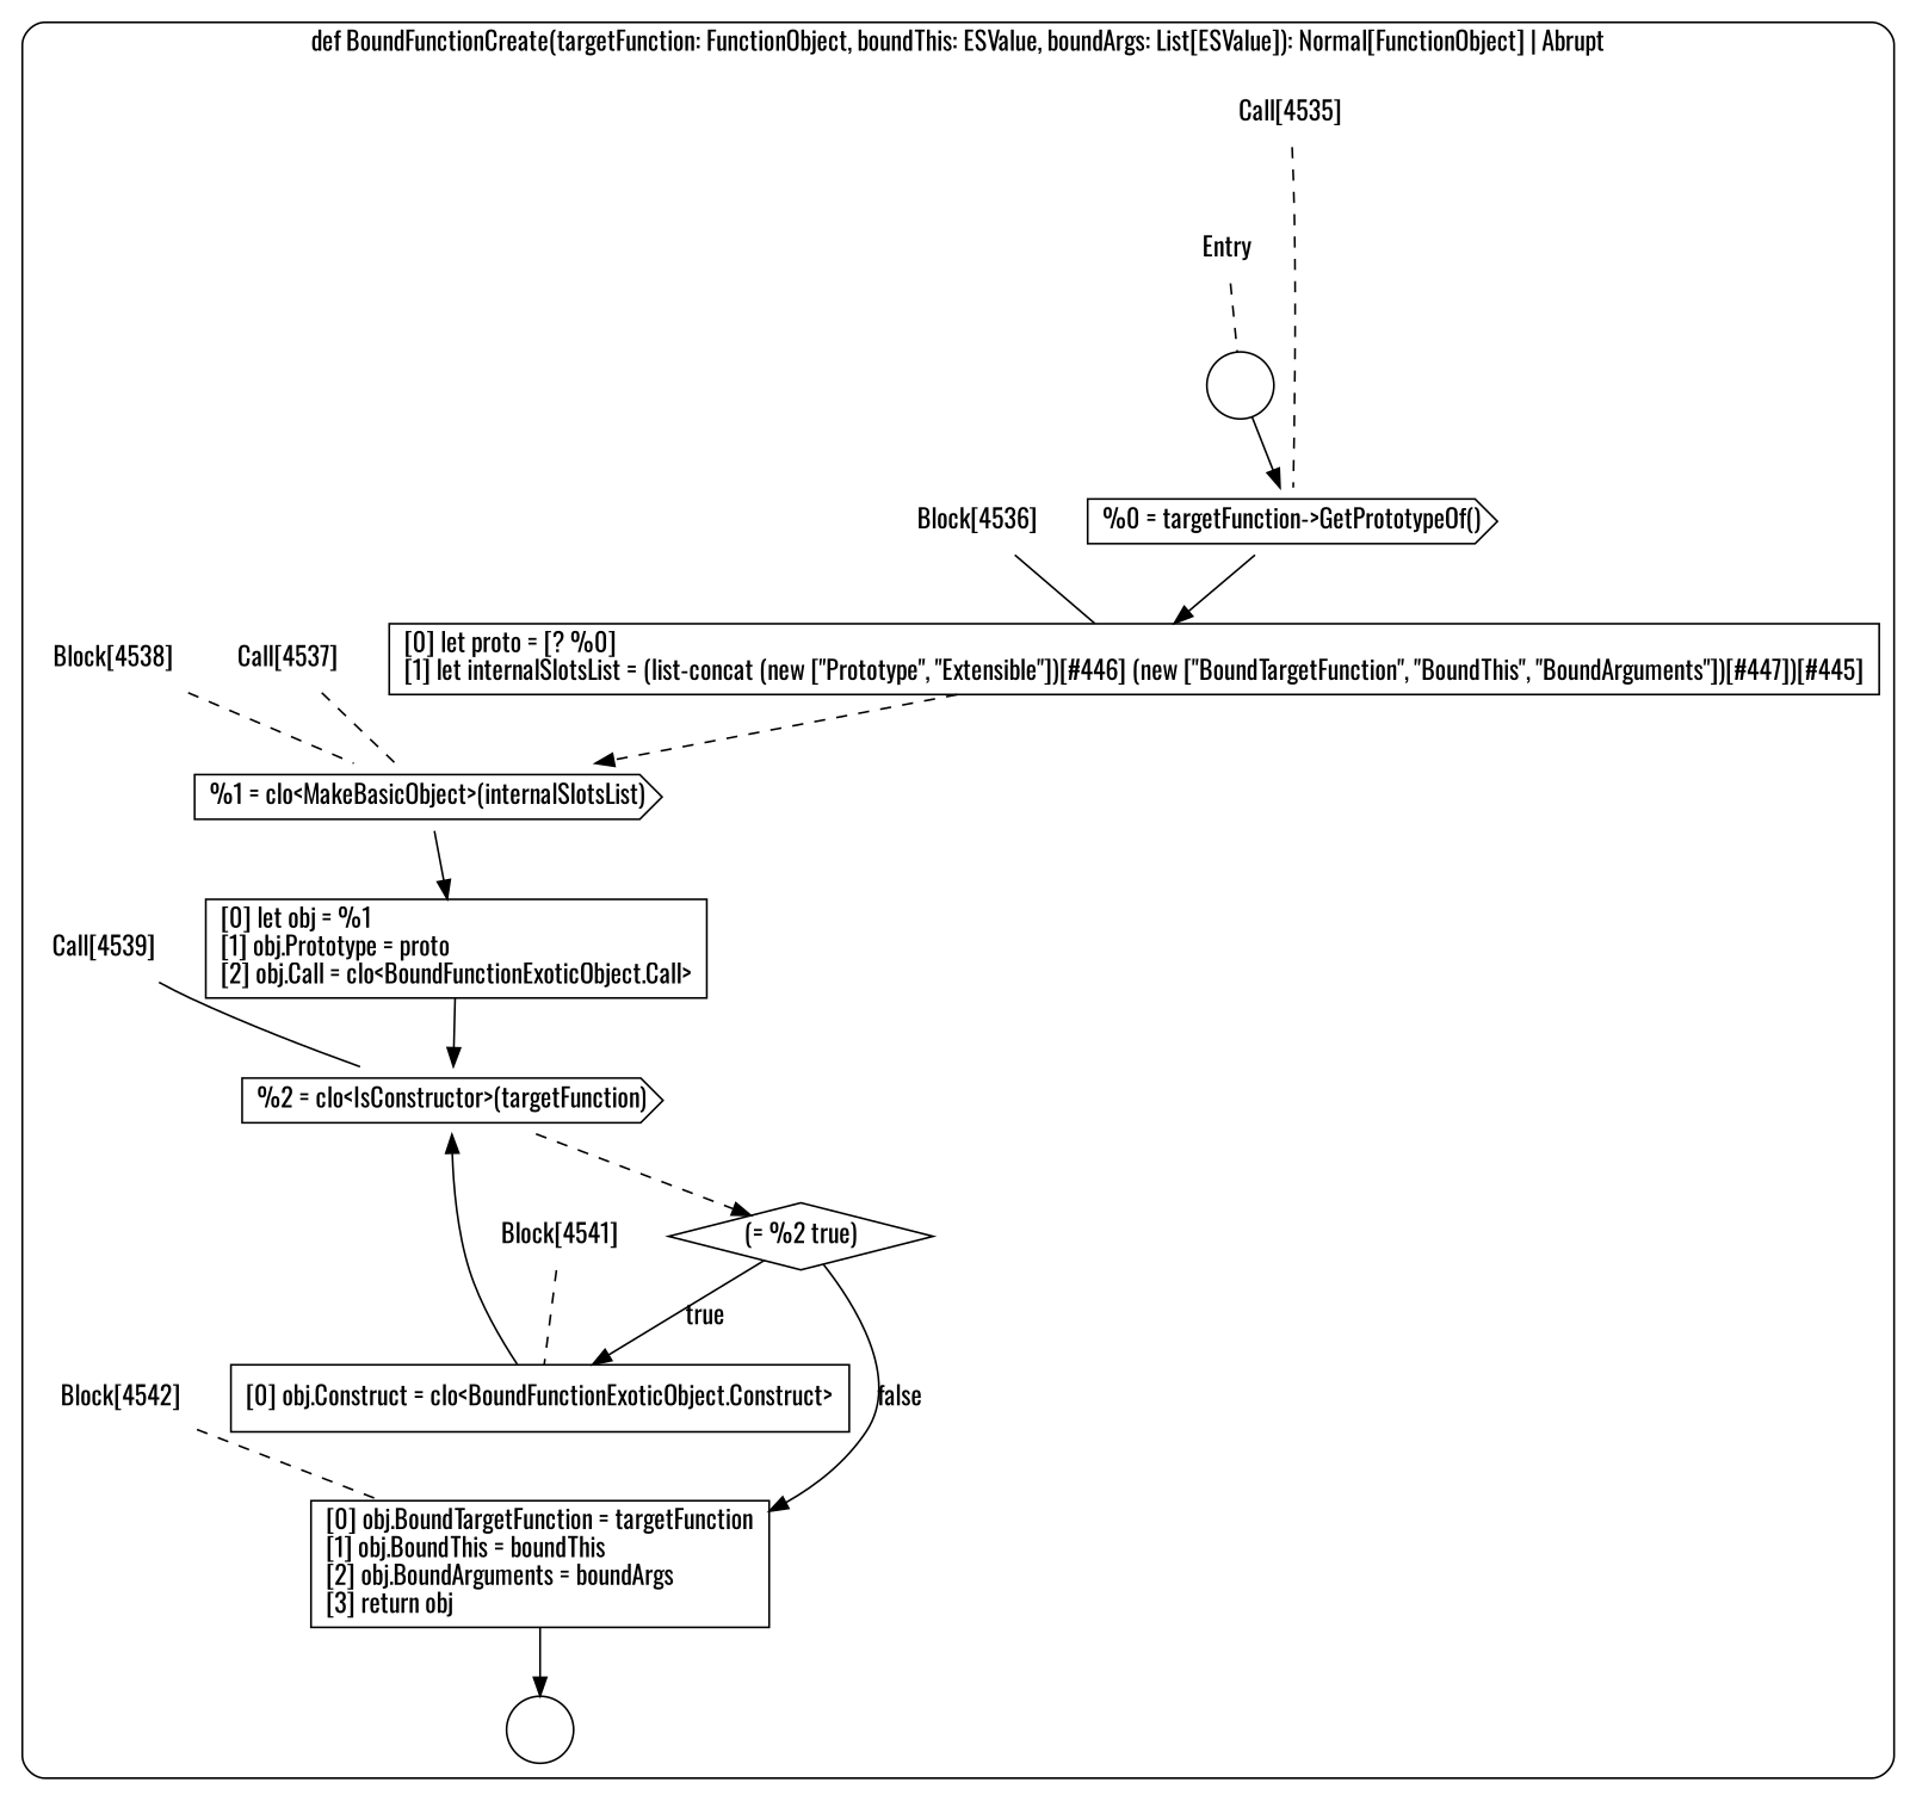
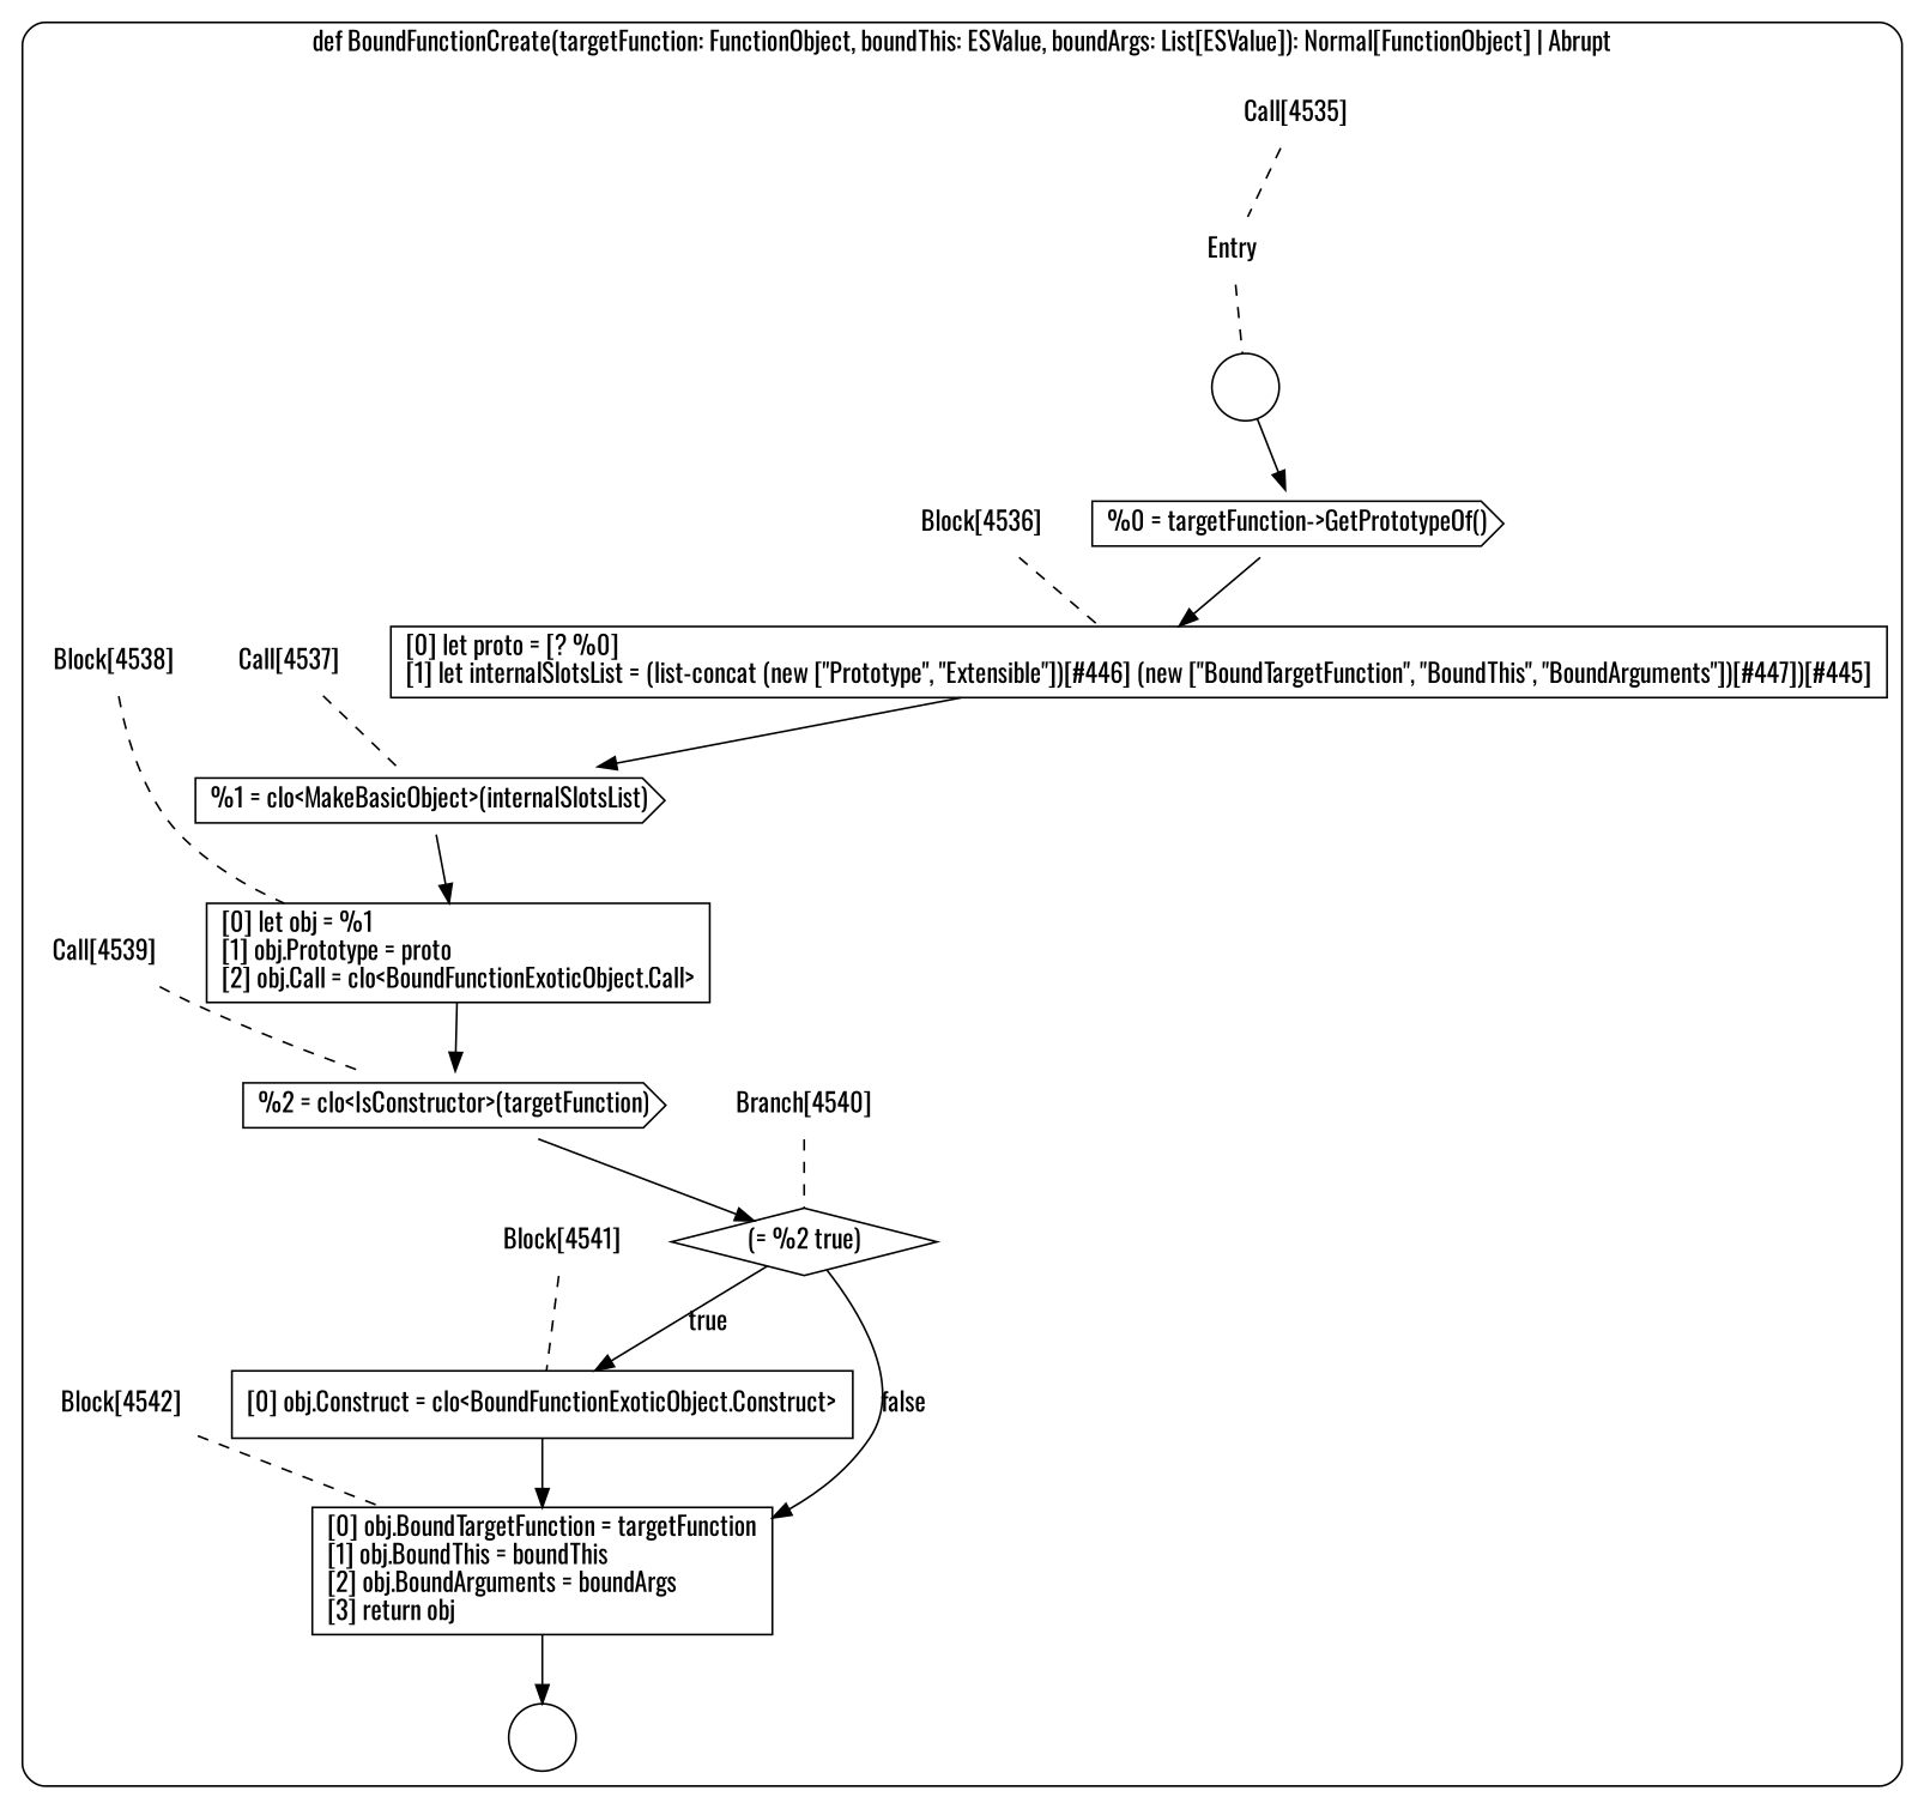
  digraph {
    fontname=Oswald
    node [fontname=Oswald shape=none color=black fillcolor=white style=filled]
    edge [color=black fontname=Oswald]
    n1 [label=<<font color="black">Entry</font>> color="" fillcolor="" style=""]
    n2 [label=" " shape=circle]
    n3 [label=<<font color="black">%0 = targetFunction-&gt;GetPrototypeOf()</font>> shape=cds]
    n4 [label=<<font color="black">[0] let proto = [? %0]<BR ALIGN="LEFT"/>[1] let internalSlotsList = (list-concat (new [&quot;Prototype&quot;, &quot;Extensible&quot;])[#446] (new [&quot;BoundTargetFunction&quot;, &quot;BoundThis&quot;, &quot;BoundArguments&quot;])[#447])[#445]<BR ALIGN="LEFT"/></font>> shape=box]
    n5 [label=" " shape=circle]
    n6 [label=<<font color="black">Call[4535]</font>> color="" fillcolor="" style=""]
    n7 [label=<<font color="black">%1 = clo&lt;MakeBasicObject&gt;(internalSlotsList)</font>> shape=cds]
    n8 [label=<<font color="black">Block[4536]</font>> color="" fillcolor="" style=""]
    n9 [label=<<font color="black">[0] let obj = %1<BR ALIGN="LEFT"/>[1] obj.Prototype = proto<BR ALIGN="LEFT"/>[2] obj.Call = clo&lt;BoundFunctionExoticObject.Call&gt;<BR ALIGN="LEFT"/></font>> shape=box]
    n10 [label=<<font color="black">Call[4537]</font>> color="" fillcolor="" style=""]
    n11 [label=<<font color="black">%2 = clo&lt;IsConstructor&gt;(targetFunction)</font>> shape=cds]
    n12 [label=<<font color="black">Block[4538]</font>> color="" fillcolor="" style=""]
    n13 [label=<<font color="black">(= %2 true)</font>> shape=diamond]
    n14 [label=<<font color="black">Call[4539]</font>> color="" fillcolor="" style=""]
    n15 [label=<<font color="black">[0] obj.Construct = clo&lt;BoundFunctionExoticObject.Construct&gt;<BR ALIGN="LEFT"/></font>> shape=box]
    n16 [label=<<font color="black">[0] obj.BoundTargetFunction = targetFunction<BR ALIGN="LEFT"/>[1] obj.BoundThis = boundThis<BR ALIGN="LEFT"/>[2] obj.BoundArguments = boundArgs<BR ALIGN="LEFT"/>[3] return obj<BR ALIGN="LEFT"/></font>> shape=box]
+   n17 [label=<<font color="black">Branch[4540]</font>> color="" fillcolor="" style=""]
    n18 [label=<<font color="black">Block[4541]</font>> color="" fillcolor="" style=""]
    n19 [label=<<font color="black">Block[4542]</font>> color="" fillcolor="" style=""]
    subgraph cluster_1 {
      label="def BoundFunctionCreate(targetFunction: FunctionObject, boundThis: ESValue, boundArgs: List[ESValue]): Normal[FunctionObject] | Abrupt"
      style=rounded
      n1
      n2
      n3
      n4
      n5
      n6
      n7
      n8
      n9
      n10
      n11
      n12
      n13
      n14
      n15
      n16
+     n17
      n18
      n19
    }
    n1 -> n2 [arrowhead=none style=dashed]
    n2 -> n3
    n3 -> n4
-   n4 -> n7 [style=dashed]
-   n6 -> n3 [arrowhead=none style=dashed]
+   n4 -> n7
+   n6 -> n1 [arrowhead=none style=dashed]
    n7 -> n9
-   n8 -> n4 [arrowhead=none style=solid]
+   n8 -> n4 [arrowhead=none style=dashed]
    n9 -> n11
    n10 -> n7 [arrowhead=none style=dashed]
-   n11 -> n13 [style=dashed]
-   n12 -> n7 [arrowhead=none style=dashed]
+   n11 -> n13
+   n12 -> n9 [arrowhead=none style=dashed]
    n13 -> n15 [label=<<font color="black">true</font>>]
    n13 -> n16 [label=<<font color="black">false</font>>]
-   n14 -> n11 [arrowhead=none style=solid]
-   n15 -> n11
+   n14 -> n11 [arrowhead=none style=dashed]
+   n15 -> n16
    n16 -> n5
+   n17 -> n13 [arrowhead=none style=dashed]
    n18 -> n15 [arrowhead=none style=dashed]
    n19 -> n16 [arrowhead=none style=dashed]
  }
